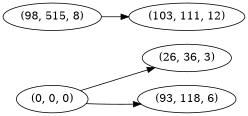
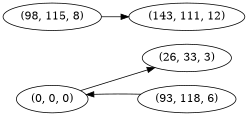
  digraph {
    rankdir=LR
    "(0, 0, 0)"
-   "(26, 36, 3)"
+   "(26, 36, 3)" [label="(26, 33, 3)"]
    "(93, 118, 6)"
-   "(98, 115, 8)" [label="(98, 515, 8)"]
-   "(103, 111, 12)"
+   "(98, 115, 8)"
+   "(103, 111, 12)" [label="(143, 111, 12)"]
    "(0, 0, 0)" -> "(26, 36, 3)"
-   "(0, 0, 0)" -> "(93, 118, 6)"
+   "(93, 118, 6)" -> "(0, 0, 0)"
    "(98, 115, 8)" -> "(103, 111, 12)"
  }
